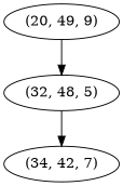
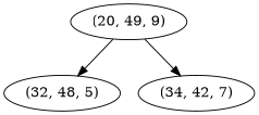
  digraph {
    n1 [label="(20, 49, 9)"]
    "(32, 48, 5)"
    "(34, 42, 7)"
    n1 -> "(32, 48, 5)"
-   "(32, 48, 5)" -> "(34, 42, 7)"
+   n1 -> "(34, 42, 7)"
  }
